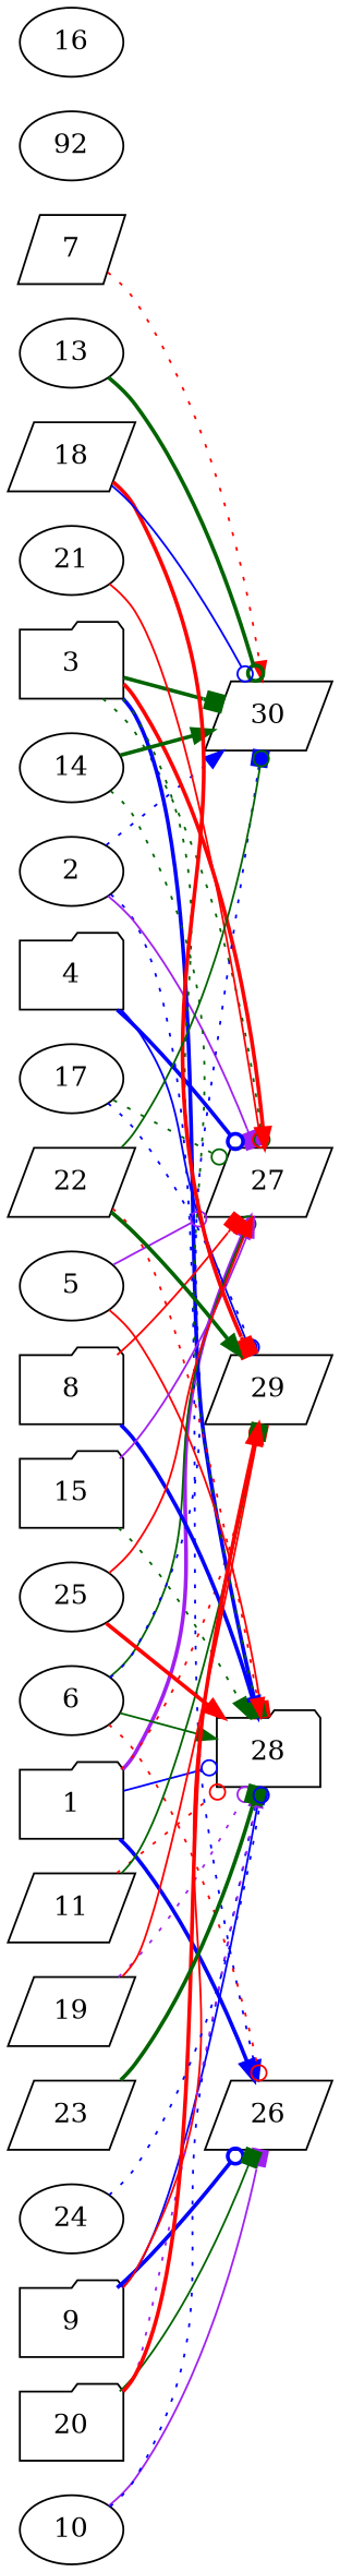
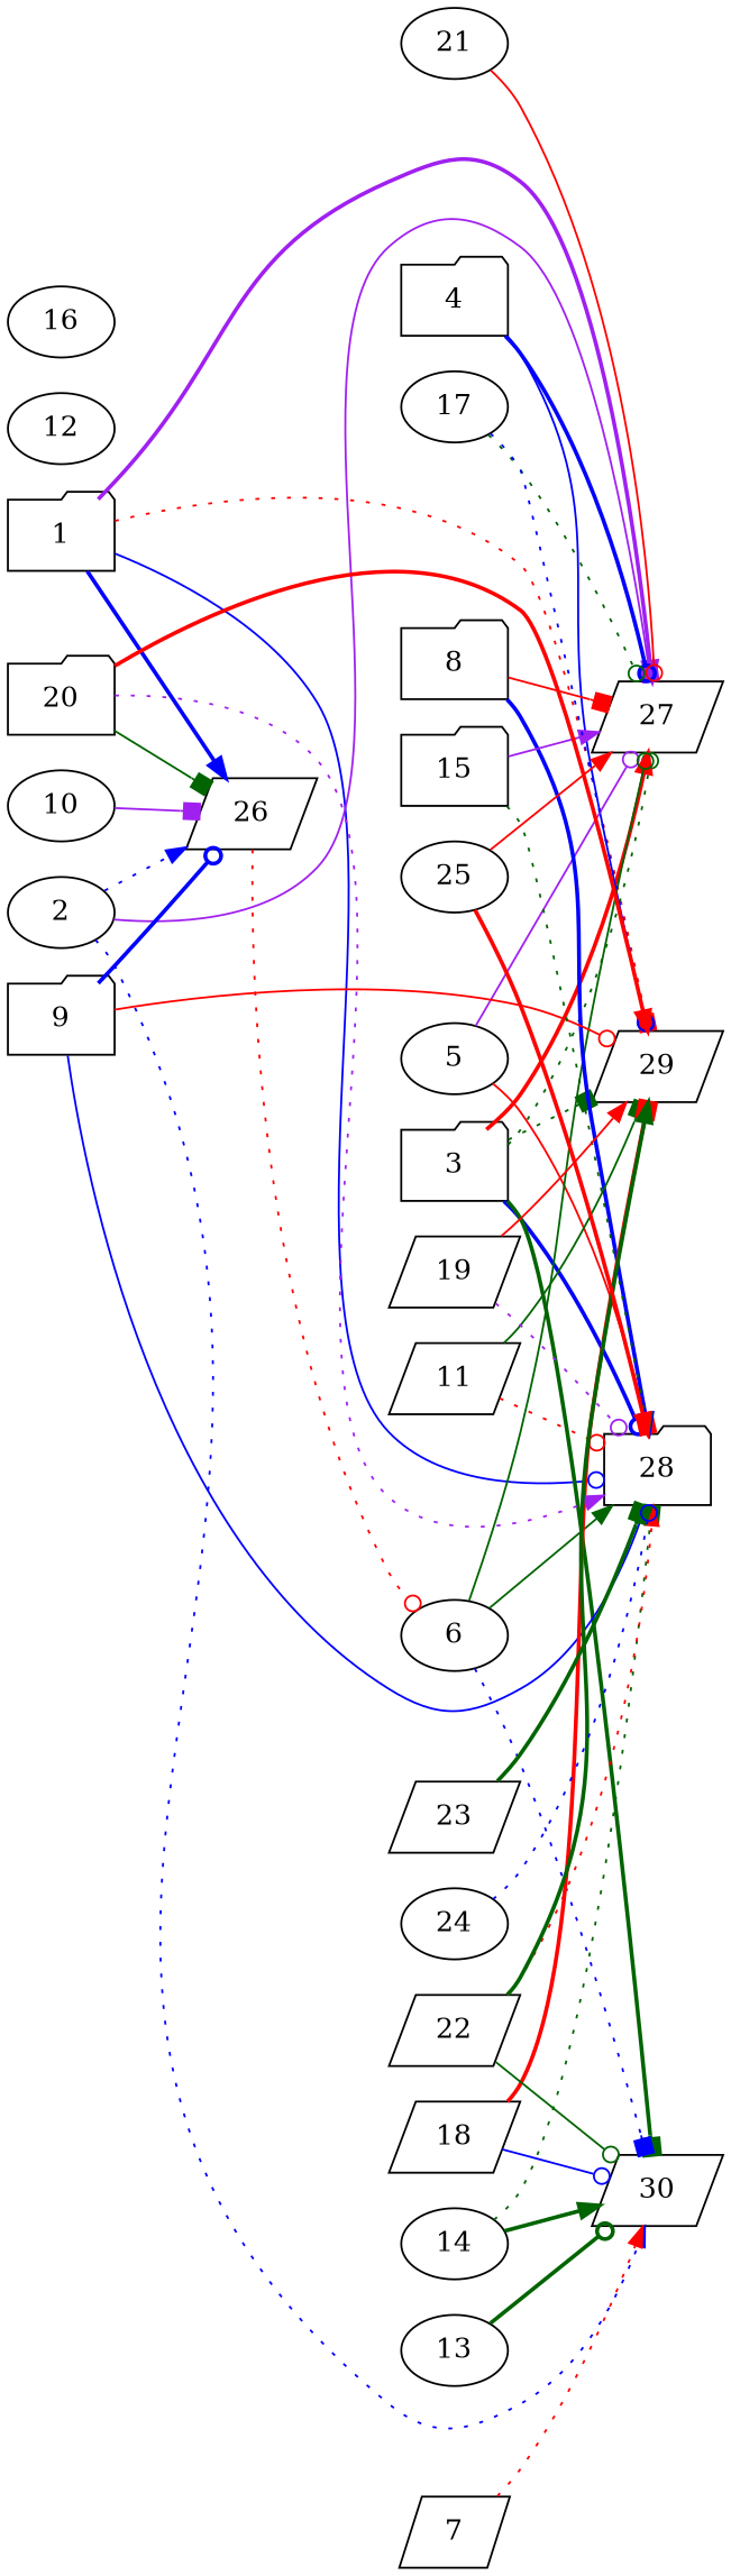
  digraph {
    rankdir=LR
    node [alpha=0.09 shape=ellipse]
    edge [arrowhead=odot color=blue style=solid]
    1 [alpha=0.14 expect_size=41537536 shape=folder]
    26 [alpha=0.19 expect_size=22162432 shape=parallelogram]
    27 [alpha=0.05 expect_size=34905088 shape=parallelogram]
    28 [alpha=0.12 expect_size=9830400 shape=folder]
    29 [alpha=0.05 expect_size=6766592 shape=parallelogram]
    2 [alpha=0.02 expect_size=7468032]
    30 [alpha=0.01 expect_size=22530048 shape=parallelogram]
    3 [alpha=0.17 expect_size=13597696 shape=folder]
    4 [alpha=0.06 expect_size=21539840 shape=folder]
    5 [alpha=0.00 expect_size=27806720]
    6 [alpha=0.10 expect_size=13326336]
    7 [expect_size=26732544 shape=parallelogram]
    8 [alpha=0.15 expect_size=8133632 shape=folder]
    9 [alpha=0.17 expect_size=19737600 shape=folder]
    10 [alpha=0.11 expect_size=12369920]
    11 [expect_size=27515904 shape=parallelogram]
-   12 [alpha=0.04 expect_size=13097984 label=92]
+   12 [alpha=0.04 expect_size=13097984]
    13 [alpha=0.08 expect_size=16692224]
    14 [alpha=0.12 expect_size=9643008]
    15 [alpha=0.05 expect_size=23943168 shape=folder]
    16 [alpha=0.05 expect_size=24704000]
    17 [expect_size=47810560]
    18 [alpha=0.19 expect_size=20748288 shape=parallelogram]
    19 [alpha=0.07 expect_size=9001984 shape=parallelogram]
    20 [alpha=0.04 expect_size=49257472 shape=folder]
    21 [alpha=0.16 expect_size=27975680]
    22 [expect_size=48832512 shape=parallelogram]
    23 [alpha=0.06 expect_size=11920384 shape=parallelogram]
    24 [expect_size=29954048]
    25 [alpha=0.02 expect_size=11296768]
    1 -> 26 [arrowhead=normal style=bold]
    1 -> 27 [arrowhead=normal color=purple style=bold]
    1 -> 28
    1 -> 29 [arrowhead=box color=red style=dotted]
    2 -> 26 [arrowhead=normal style=dotted]
    2 -> 27 [arrowhead=box color=purple]
    2 -> 30 [arrowhead=normal style=dotted]
    3 -> 27 [color=darkgreen style=dotted]
    3 -> 27 [arrowhead=normal color=red style=bold]
    3 -> 28 [style=bold]
    3 -> 29 [arrowhead=box color=darkgreen style=dotted]
    3 -> 30 [arrowhead=box color=darkgreen style=bold]
    4 -> 27 [style=bold]
    4 -> 29
    5 -> 27 [color=purple]
    5 -> 28 [arrowhead=box color=red]
-   6 -> 26 [color=red style=dotted]
+   26 -> 6 [color=red style=dotted]
    6 -> 27 [color=darkgreen]
    6 -> 28 [arrowhead=normal color=darkgreen]
    6 -> 30 [arrowhead=box style=dotted]
    7 -> 30 [arrowhead=normal color=red style=dotted]
    8 -> 27 [arrowhead=box color=red]
    8 -> 28 [arrowhead=normal style=bold]
    9 -> 26 [style=bold]
    9 -> 28
    9 -> 29 [color=red]
    10 -> 26 [arrowhead=box color=purple]
-   10 -> 28 [arrowhead=box style=dotted]
    11 -> 28 [color=red style=dotted]
    11 -> 29 [arrowhead=box color=darkgreen]
    13 -> 30 [color=darkgreen style=bold]
    14 -> 28 [arrowhead=box color=darkgreen style=dotted]
    14 -> 30 [arrowhead=normal color=darkgreen style=bold]
    15 -> 27 [arrowhead=normal color=purple]
    15 -> 28 [arrowhead=normal color=darkgreen style=dotted]
    17 -> 27 [color=darkgreen style=dotted]
    17 -> 29 [style=dotted]
    18 -> 29 [arrowhead=box color=red style=bold]
    18 -> 30
    19 -> 28 [color=purple style=dotted]
    19 -> 29 [arrowhead=normal color=red]
    20 -> 26 [arrowhead=box color=darkgreen]
    20 -> 28 [arrowhead=normal color=purple style=dotted]
    20 -> 29 [arrowhead=normal color=red style=bold]
    21 -> 27 [color=red]
    22 -> 28 [arrowhead=normal color=red style=dotted]
    22 -> 29 [arrowhead=normal color=darkgreen style=bold]
    22 -> 30 [color=darkgreen]
    23 -> 28 [arrowhead=box color=darkgreen style=bold]
    24 -> 28 [style=dotted]
    25 -> 27 [arrowhead=normal color=red]
    25 -> 28 [arrowhead=normal color=red style=bold]
  }
